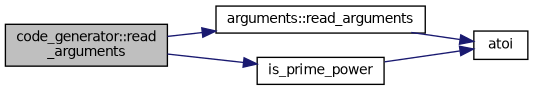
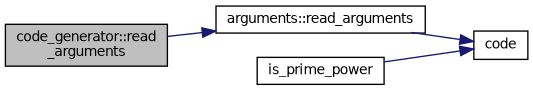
  digraph {
    rankdir=LR
    node [color=black fillcolor=white fontname=Helvetica fontsize=10 shape=record style=filled]
    edge [color=midnightblue fontname=Helvetica fontsize=10 labelfontname=Helvetica labelfontsize=10 style=solid]
    n1 [fillcolor=grey75 fontcolor=black height=0.2 label="code_generator::read\l_arguments" width=0.4]
    n2 [height=0.2 label="arguments::read_arguments" width=0.4]
    n3 [height=0.2 label=is_prime_power width=0.4]
-   n4 [height=0.2 label=atoi width=0.4]
+   n4 [height=0.2 label=code width=0.4]
    n1 -> n2
-   n1 -> n3
    n2 -> n4
    n3 -> n4
  }
